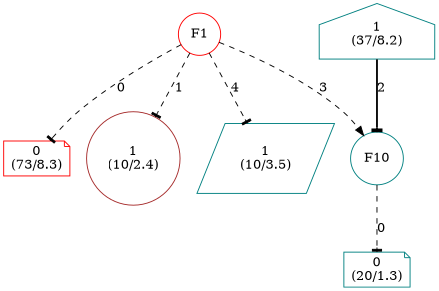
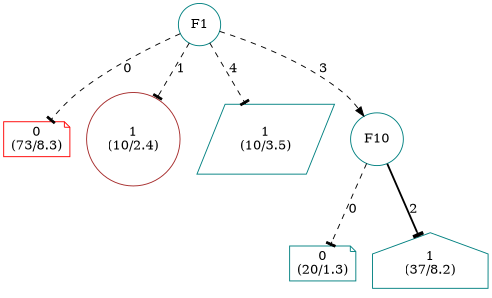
  digraph {
    node [color=teal shape=circle]
    edge [arrowhead=tee style=dashed]
-   n1 [color=red label="F1\n"]
+   n1 [label="F1\n"]
    n2 [color=red label="0\n(73/8.3)" shape=note]
    n3 [color=brown label="1\n(10/2.4)"]
    n4 [label="1\n(10/3.5)" shape=parallelogram]
    n5 [label="F10\n"]
    n6 [label="0\n(20/1.3)" shape=note]
    n7 [label="1\n(37/8.2)" shape=house]
    n1 -> n2 [label=0]
    n1 -> n3 [label=1]
    n1 -> n4 [label=4]
    n1 -> n5 [arrowhead=normal label=3]
    n5 -> n6 [label=0]
-   n7 -> n5 [label=2 style=bold]
+   n5 -> n7 [label=2 style=bold]
  }
